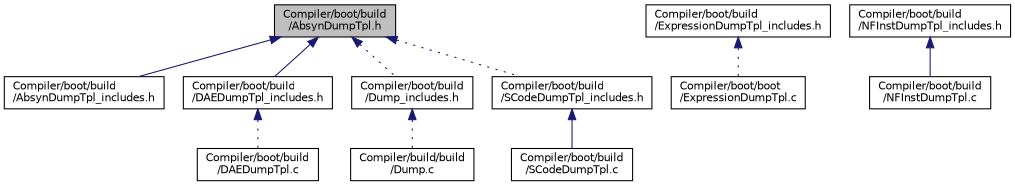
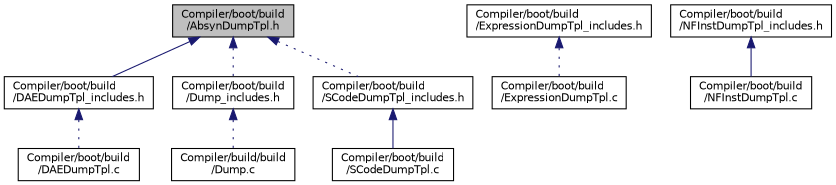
  digraph {
    fontname="DejaVu Sans"
    node [color=black fillcolor=white fontname="DejaVu Sans" fontsize=10 shape=record style=filled]
    edge [color=midnightblue dir=back fontname="DejaVu Sans" fontsize=10 labelfontname=Helvetica labelfontsize=10 style=dotted]
    n1 [fillcolor=grey75 fontcolor=black height=0.2 label="Compiler/boot/build\l/AbsynDumpTpl.h" width=0.4]
-   n2 [height=0.2 label="Compiler/boot/build\l/AbsynDumpTpl_includes.h" width=0.4]
    n3 [height=0.2 label="Compiler/boot/build\l/DAEDumpTpl_includes.h" width=0.4]
    n4 [height=0.2 label="Compiler/boot/build\l/Dump_includes.h" width=0.4]
    n5 [height=0.2 label="Compiler/boot/build\l/SCodeDumpTpl_includes.h" width=0.4]
    n6 [height=0.2 label="Compiler/boot/build\l/DAEDumpTpl.c" width=0.4]
    n7 [height=0.2 label="Compiler/build/build\l/Dump.c" width=0.4]
    n8 [height=0.2 label="Compiler/boot/build\l/ExpressionDumpTpl_includes.h" width=0.4]
-   n9 [height=0.2 label="Compiler/boot/boot\l/ExpressionDumpTpl.c" width=0.4]
+   n9 [height=0.2 label="Compiler/boot/build\l/ExpressionDumpTpl.c" width=0.4]
    n10 [height=0.2 label="Compiler/boot/build\l/NFInstDumpTpl_includes.h" width=0.4]
    n11 [height=0.2 label="Compiler/boot/build\l/NFInstDumpTpl.c" width=0.4]
    n12 [height=0.2 label="Compiler/boot/build\l/SCodeDumpTpl.c" width=0.4]
-   n1 -> n2 [style=solid]
    n1 -> n3 [style=solid]
    n1 -> n4
    n1 -> n5
    n3 -> n6
    n4 -> n7
    n5 -> n12 [style=solid]
    n8 -> n9
    n10 -> n11 [style=solid]
  }
